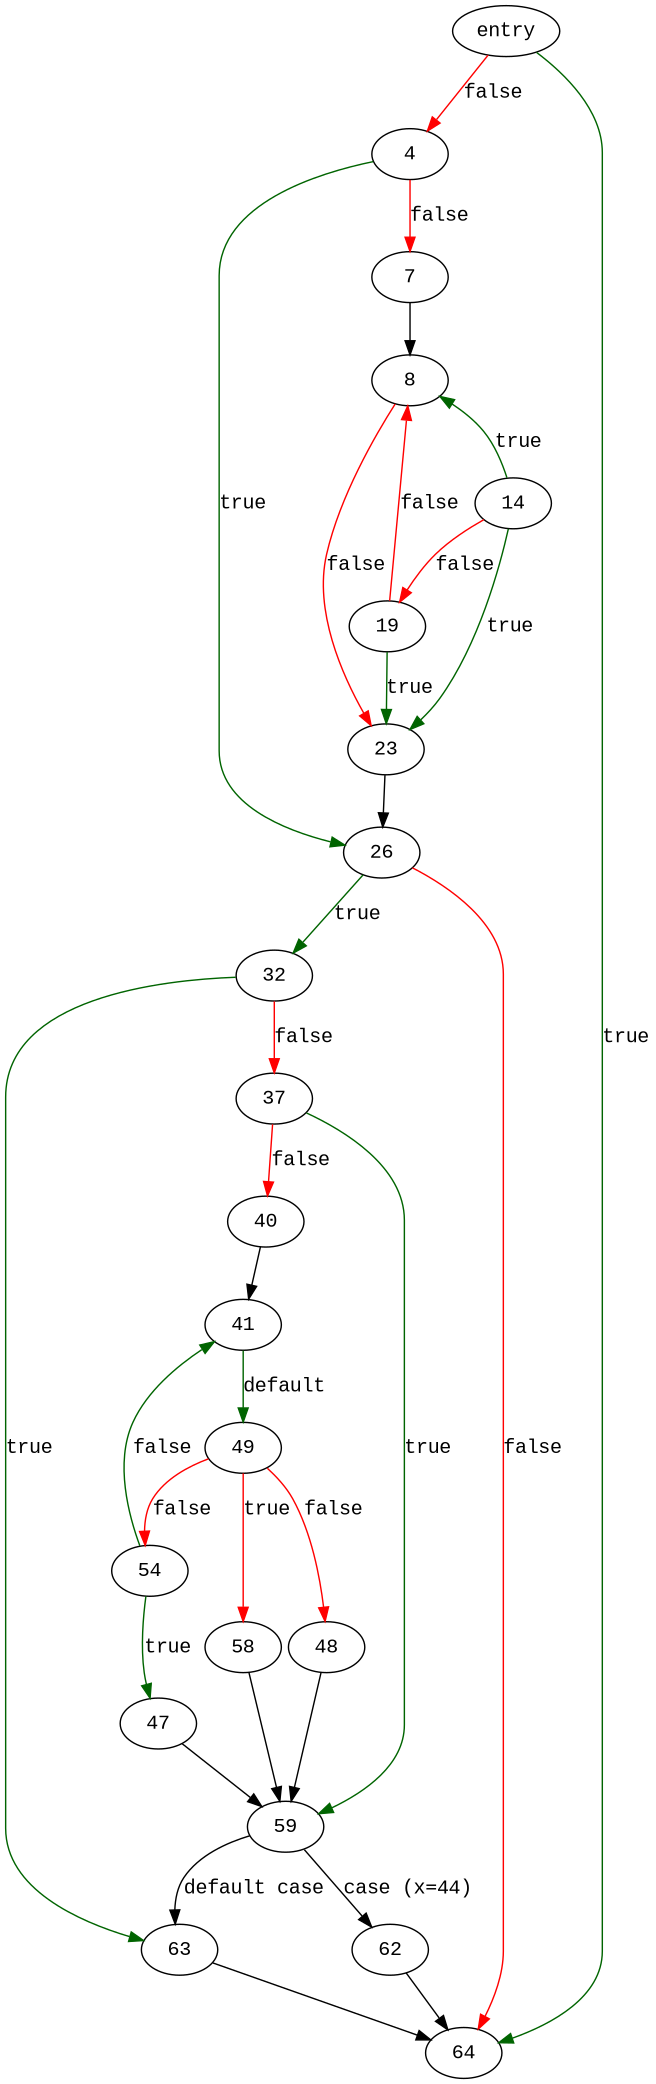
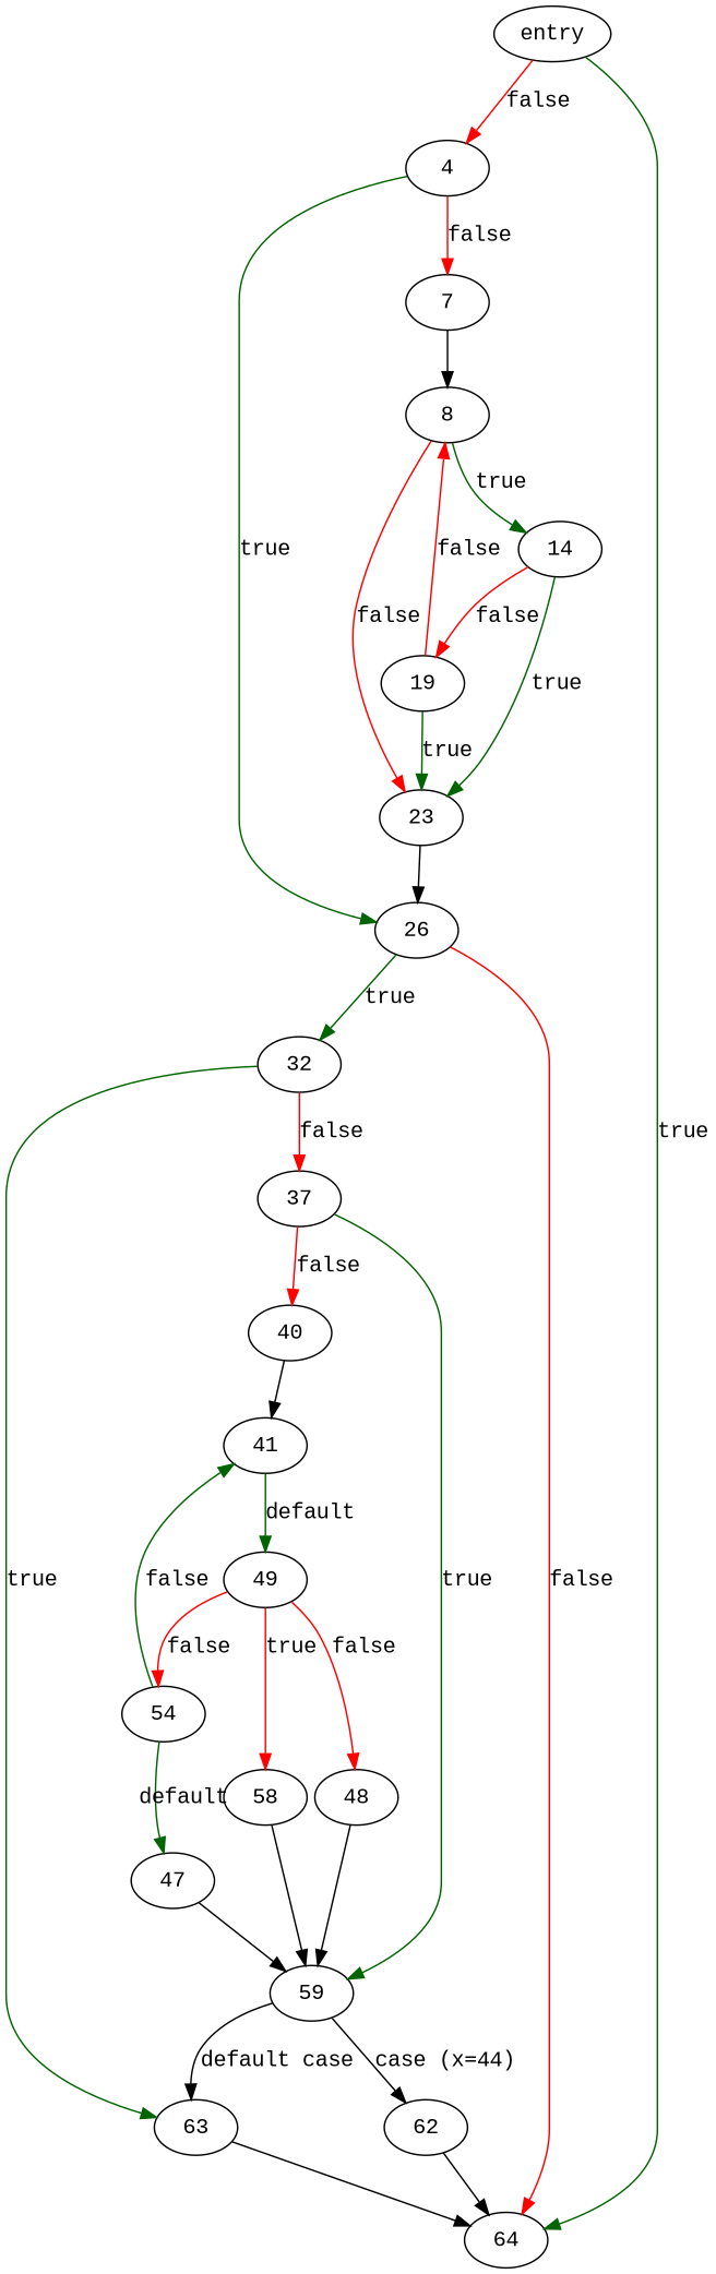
  digraph {
    fontname="Liberation Mono"
    node [fontname="Liberation Mono"]
    edge [color=red fontname="Liberation Mono"]
    n1 [label=entry]
    4
    64
    7
    26
    8
    32
    14
    23
    19
    37
    63
    40
    59
    41
    62
    49
    48
    54
    58
    47
    n1 -> 4 [label=false]
    n1 -> 64 [color=darkgreen label=true]
    4 -> 7 [label=false]
    4 -> 26 [color=darkgreen label=true]
    7 -> 8 [color=""]
    26 -> 64 [label=false]
    26 -> 32 [color=darkgreen label=true]
-   14 -> 8 [color=darkgreen label=true]
+   8 -> 14 [color=darkgreen label=true]
    8 -> 23 [label=false]
    32 -> 37 [label=false]
    32 -> 63 [color=darkgreen label=true]
    14 -> 23 [color=darkgreen label=true]
    14 -> 19 [label=false]
    23 -> 26 [color=""]
    19 -> 8 [label=false]
    19 -> 23 [color=darkgreen label=true]
    37 -> 40 [label=false]
    37 -> 59 [color=darkgreen label=true]
    63 -> 64 [color=""]
    40 -> 41 [color=""]
    59 -> 63 [label="default case" color=""]
    59 -> 62 [label="case (x=44)" color=""]
    41 -> 49 [color=darkgreen label=default]
    62 -> 64 [color=""]
    49 -> 48 [label=false]
    49 -> 54 [label=false]
    49 -> 58 [label=true]
    48 -> 59 [color=""]
    54 -> 41 [color=darkgreen label=false]
-   54 -> 47 [color=darkgreen label=true]
+   54 -> 47 [color=darkgreen label=default]
    58 -> 59 [color=""]
    47 -> 59 [color=""]
  }
